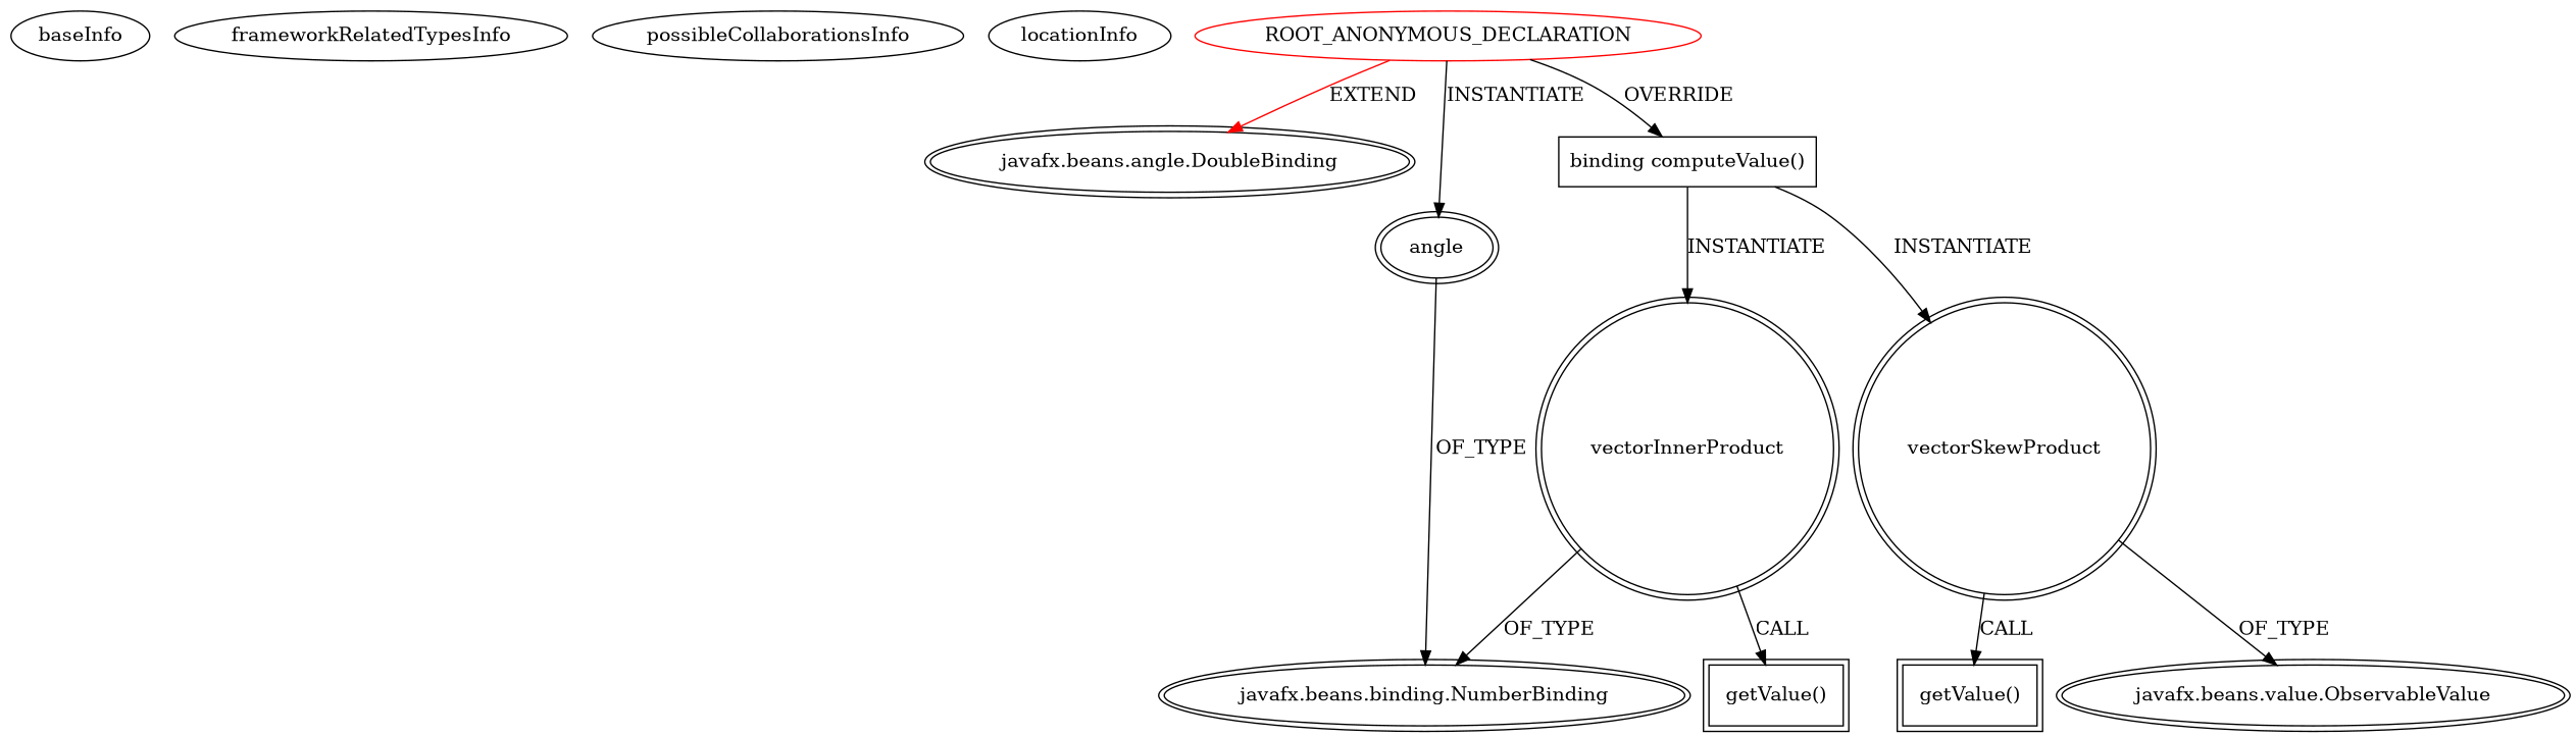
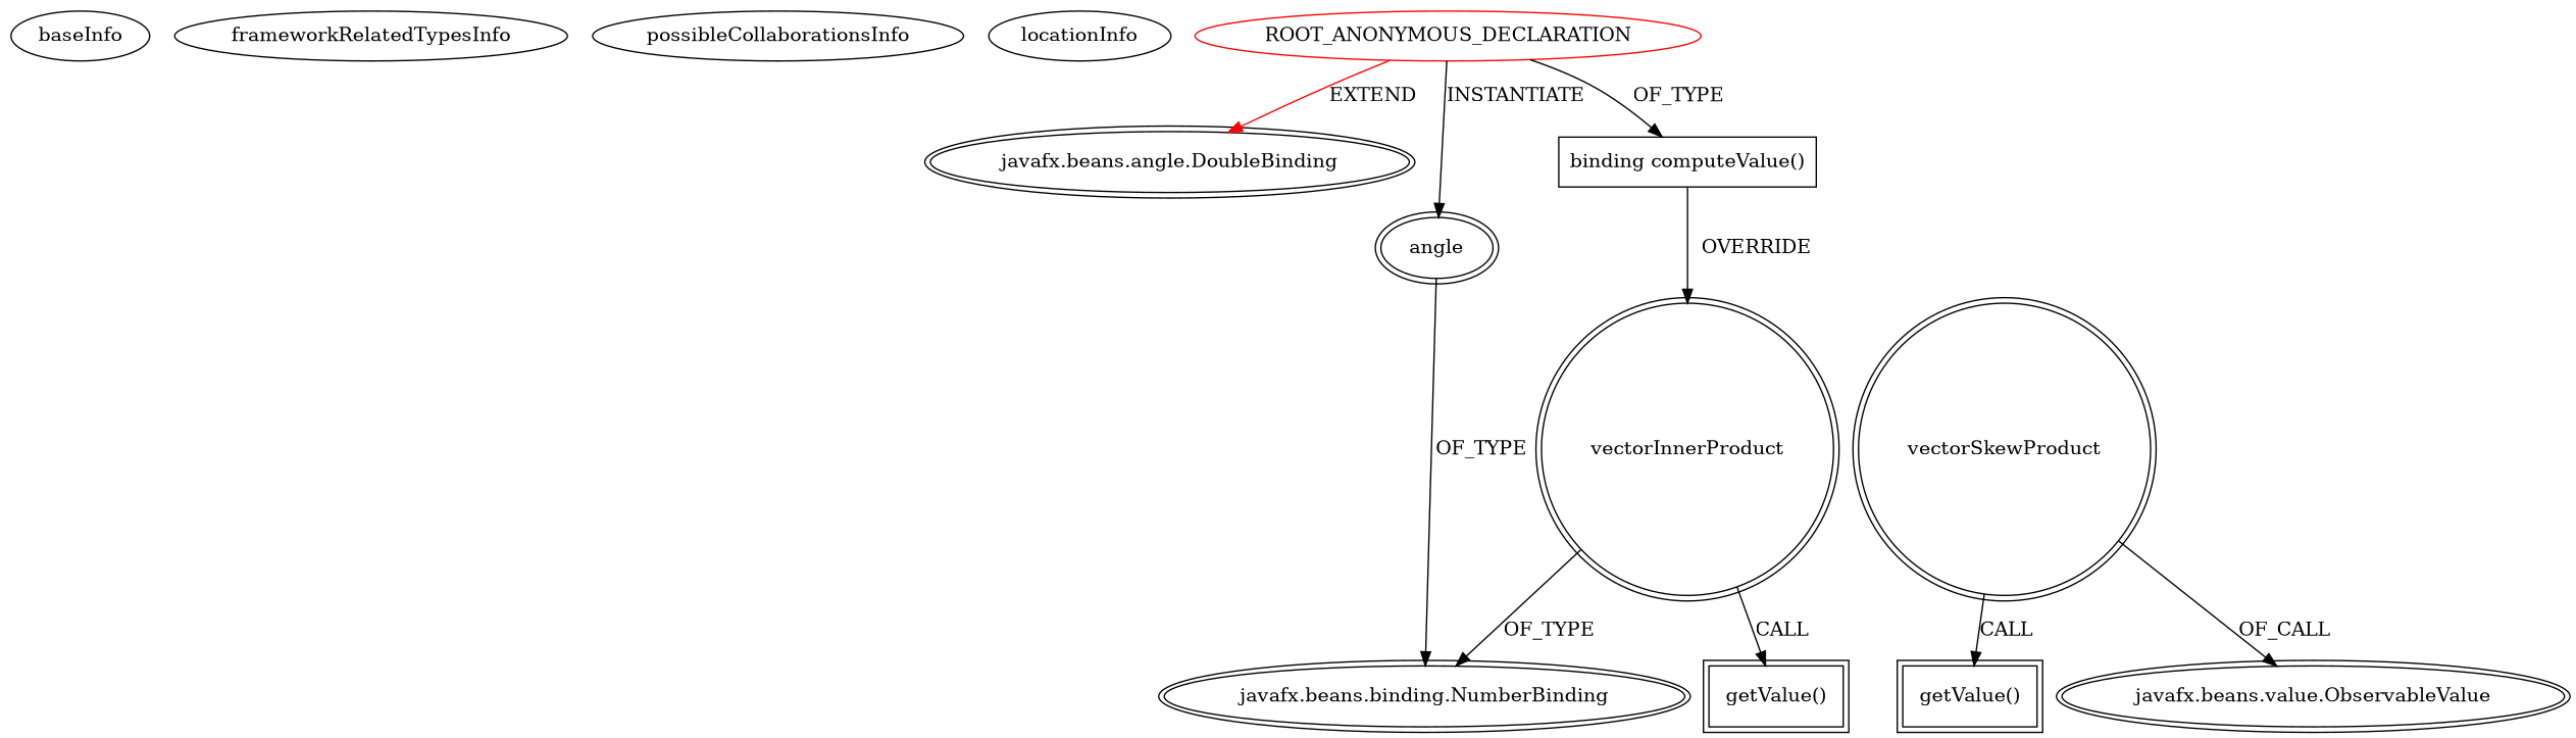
  digraph {
    node [isFrameworkType=true peripheries=2]
    baseInfo [category=extension_graph graphId=341 isAnonymous=true possibleRelation=false isFrameworkType="" peripheries=""]
    frameworkRelatedTypesInfo [0="javafx.beans.binding.DoubleBinding" isFrameworkType="" peripheries=""]
    possibleCollaborationsInfo [isFrameworkType="" peripheries=""]
    locationInfo [contextSignature="void createArrowHead(javafx.beans.property.DoubleProperty,javafx.beans.property.DoubleProperty,javafx.beans.property.DoubleProperty,javafx.beans.property.DoubleProperty)" filePath="/DenisTyschenko-JavaFx-Graph/JavaFx-Graph-master/src/main/java/graph/model/edge/DirectedEdge.java" graphId=341 projectName="DenisTyschenko-JavaFx-Graph" isFrameworkType="" peripheries=""]
    n5 [color=red isFrameworkType=false label=ROOT_ANONYMOUS_DECLARATION vertexType=ROOT_ANONYMOUS_DECLARATION peripheries=""]
    n6 [label="javafx.beans.angle.DoubleBinding" vertexType=FRAMEWORK_CLASS_TYPE]
    n7 [label=angle vertexType=OUTSIDE_VARIABLE_EXPRESION]
    n8 [isFrameworkType=false label="binding computeValue()" shape=box vertexType=OVERRIDING_METHOD_DECLARATION peripheries=""]
    n9 [label="javafx.beans.binding.NumberBinding" vertexType=FRAMEWORK_INTERFACE_TYPE]
    n10 [label=vectorSkewProduct shape=circle vertexType=VARIABLE_EXPRESION]
    n11 [label=vectorInnerProduct shape=circle vertexType=VARIABLE_EXPRESION]
    n12 [label="javafx.beans.value.ObservableValue" vertexType=FRAMEWORK_INTERFACE_TYPE]
    n13 [label="getValue()" shape=box vertexType=INSIDE_CALL]
    n14 [label="getValue()" shape=box vertexType=INSIDE_CALL]
    n5 -> n6 [color=red label=EXTEND]
    n5 -> n7 [label=INSTANTIATE]
-   n5 -> n8 [label=OVERRIDE]
+   n5 -> n8 [label=OF_TYPE]
    n7 -> n9 [label=OF_TYPE]
-   n8 -> n10 [label=INSTANTIATE]
-   n8 -> n11 [label=INSTANTIATE]
-   n10 -> n12 [label=OF_TYPE]
+   n8 -> n11 [label=OVERRIDE]
+   n10 -> n12 [label=OF_CALL]
    n10 -> n13 [label=CALL]
    n11 -> n9 [label=OF_TYPE]
    n11 -> n14 [label=CALL]
  }
